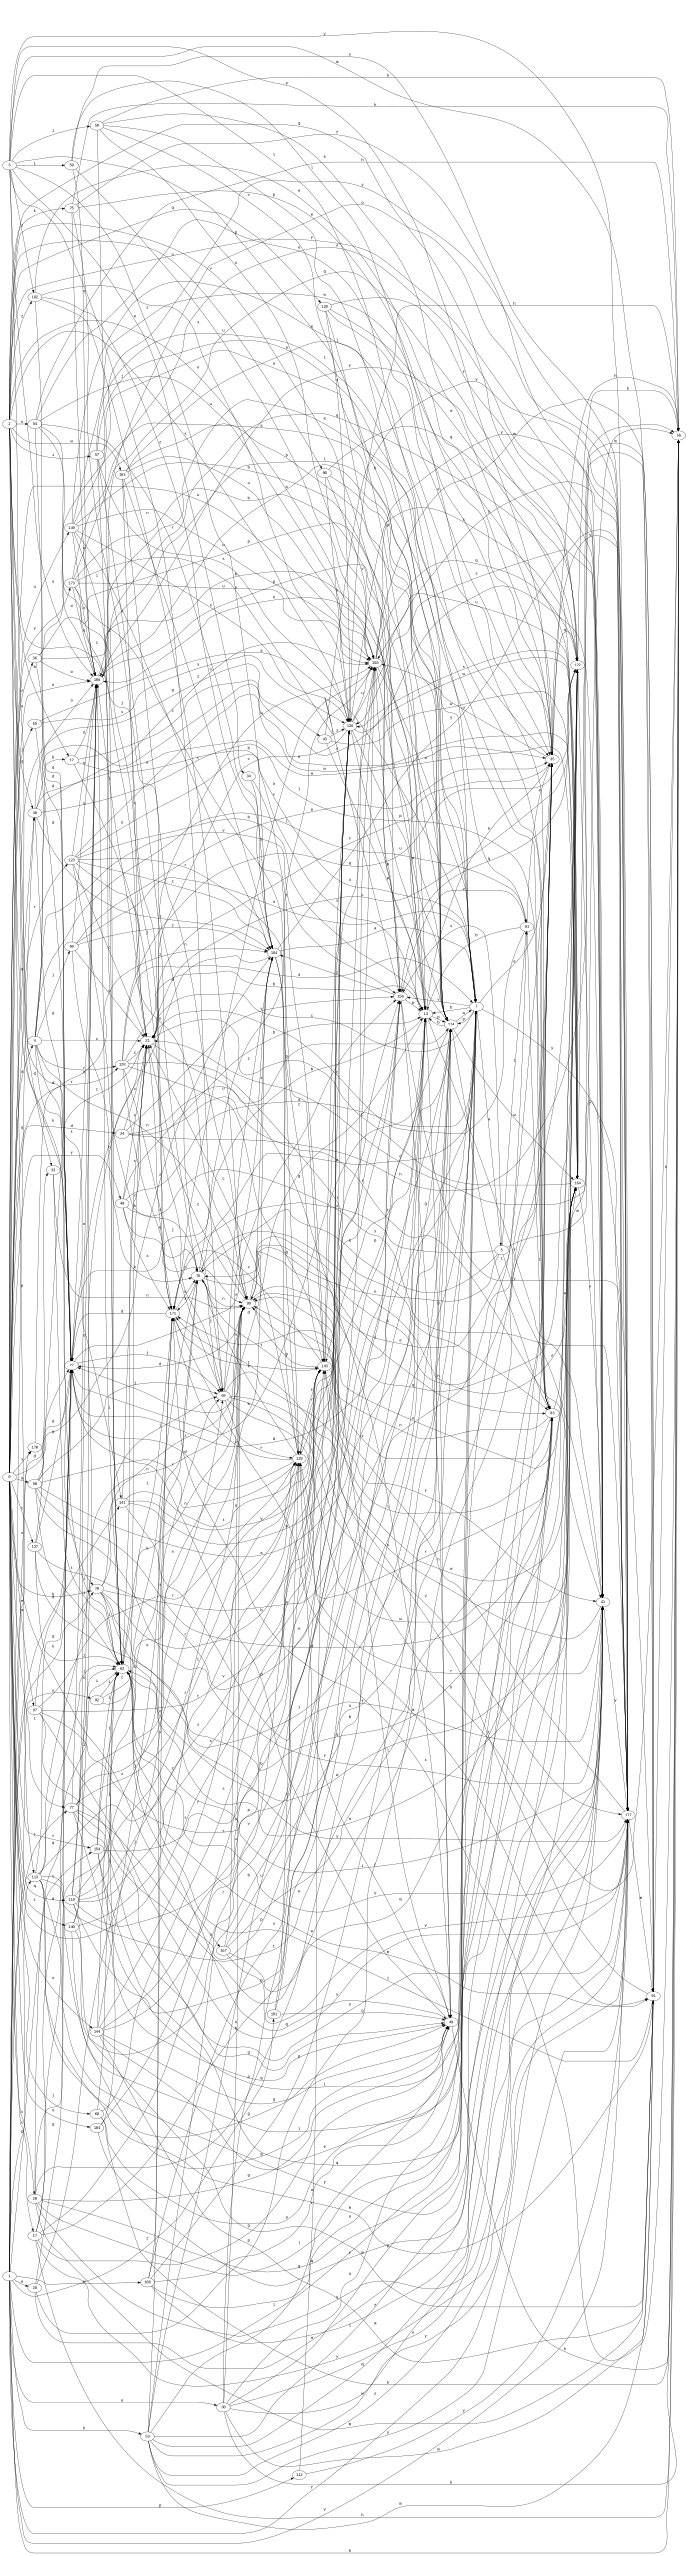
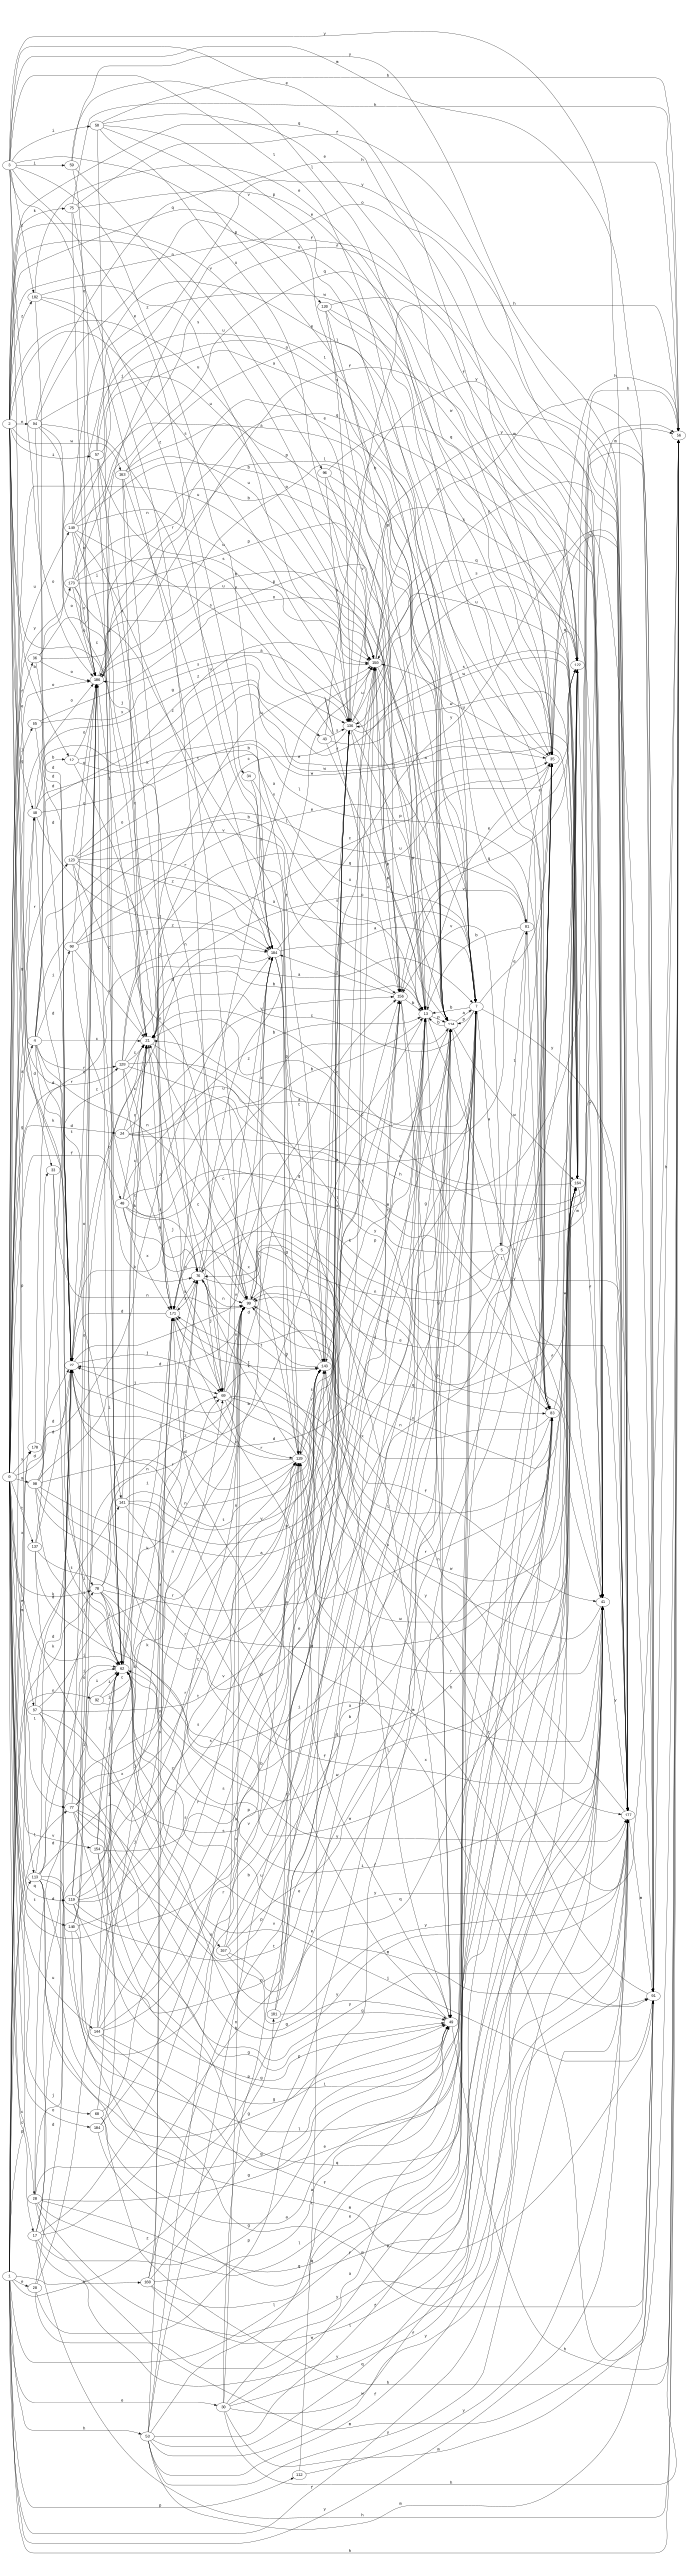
  strict digraph {
    fontname="Liberation Mono"
    rankdir=LR
    node [fontname="Liberation Mono"]
    edge [fontname="Liberation Mono"]
    0
    4
    17
    20
    24
    27
    36
    40
    43
    48
    65
    68
    70
    77
    87
    90
    104
    106
    119
    123
    128
    136
    137
    140
    144
    149
    150
    154
    167
    170
    173
    81
    12
    156
    21
    60
    62
    99
    56
    177
    13
    49
    69
    122
    91
    114
    83
    41
    7
    171
    164
    35
    184
    143
    129
    76
    1
    28
    30
    33
    53
    92
    112
    113
    141
    160
    181
    2
    57
    75
    94
    96
    120
    163
    182
    3
    34
    58
    59
    5
    0 -> 4 [label=a]
    0 -> 17 [label=c]
    0 -> 20 [label=c]
    0 -> 24 [label=d]
    0 -> 27 [label=d]
    0 -> 36 [label=f]
    0 -> 40 [label=f]
    0 -> 43 [label=g]
    0 -> 48 [label=g]
    0 -> 65 [label=j]
    0 -> 68 [label=j]
    0 -> 70 [label=k]
    0 -> 77 [label=l]
    0 -> 87 [label=m]
    0 -> 90 [label=m]
    0 -> 104 [label=o]
    0 -> 106 [label=o]
    0 -> 119 [label=q]
    0 -> 123 [label=r]
    0 -> 128 [label=r]
    0 -> 136 [label=s]
    0 -> 137 [label=t]
    0 -> 140 [label=t]
    0 -> 144 [label=u]
    0 -> 149 [label=u]
    0 -> 150 [label=u]
    0 -> 154 [label=v]
    0 -> 167 [label=x]
    0 -> 170 [label=x]
    0 -> 173 [label=y]
    4 -> 27 [label=d]
    4 -> 128 [label=r]
    4 -> 150 [label=u]
    4 -> 81 [label=l]
    4 -> 12 [label=b]
    4 -> 156 [label=v]
    4 -> 21 [label=c]
    4 -> 60 [label=i]
    4 -> 62 [label=i]
    4 -> 99 [label=n]
    17 -> 27 [label=d]
    17 -> 150 [label=u]
    17 -> 62 [label=i]
    17 -> 56 [label=h]
    17 -> 177 [label=y]
    17 -> 13 [label=b]
    17 -> 49 [label=g]
    20 -> 27 [label=d]
    20 -> 177 [label=y]
    20 -> 49 [label=g]
    20 -> 69 [label=j]
    20 -> 122 [label=q]
    20 -> 91 [label=m]
    20 -> 114 [label=p]
    20 -> 83 [label=l]
    24 -> 156 [label=v]
    24 -> 21 [label=c]
    24 -> 56 [label=h]
    24 -> 114 [label=p]
    24 -> 41 [label=f]
    27 -> 106 [label=o]
    27 -> 150 [label=u]
    27 -> 156 [label=v]
    27 -> 13 [label=b]
    27 -> 69 [label=j]
    36 -> 27 [label=d]
    36 -> 106 [label=o]
    36 -> 13 [label=b]
    36 -> 114 [label=p]
    36 -> 7 [label=a]
    40 -> 21 [label=c]
    40 -> 99 [label=n]
    40 -> 177 [label=y]
    40 -> 13 [label=b]
    40 -> 7 [label=a]
    40 -> 171 [label=x]
    43 -> 136 [label=s]
    43 -> 177 [label=y]
    43 -> 114 [label=p]
    43 -> 164 [label=w]
    48 -> 27 [label=d]
    48 -> 106 [label=o]
    48 -> 83 [label=l]
    48 -> 164 [label=w]
    48 -> 35 [label=e]
    48 -> 184 [label=z]
    65 -> 27 [label=d]
    65 -> 136 [label=s]
    65 -> 7 [label=a]
    68 -> 136 [label=s]
    68 -> 62 [label=i]
    68 -> 56 [label=h]
    68 -> 7 [label=a]
    70 -> 62 [label=i]
    70 -> 13 [label=b]
    70 -> 69 [label=j]
    70 -> 122 [label=q]
    70 -> 7 [label=a]
    70 -> 164 [label=w]
    70 -> 184 [label=z]
    77 -> 106 [label=o]
    77 -> 99 [label=n]
    77 -> 177 [label=y]
    77 -> 49 [label=g]
    77 -> 114 [label=p]
    77 -> 35 [label=e]
    77 -> 143 [label=t]
    77 -> 129 [label=r]
    87 -> 27 [label=d]
    87 -> 156 [label=v]
    87 -> 177 [label=y]
    87 -> 49 [label=g]
    87 -> 114 [label=p]
    87 -> 129 [label=r]
    90 -> 27 [label=d]
    90 -> 62 [label=i]
    90 -> 69 [label=j]
    90 -> 122 [label=q]
    90 -> 41 [label=f]
    90 -> 7 [label=a]
    90 -> 184 [label=z]
    90 -> 129 [label=r]
    104 -> 136 [label=s]
    104 -> 62 [label=i]
    104 -> 41 [label=f]
    106 -> 62 [label=i]
    106 -> 122 [label=q]
    106 -> 114 [label=p]
    106 -> 83 [label=l]
    106 -> 41 [label=f]
    106 -> 35 [label=e]
    119 -> 106 [label=o]
    119 -> 136 [label=s]
    119 -> 156 [label=v]
    119 -> 21 [label=c]
    119 -> 91 [label=m]
    119 -> 114 [label=p]
    119 -> 143 [label=t]
    119 -> 129 [label=r]
    119 -> 76 [label=k]
    123 -> 106 [label=o]
    123 -> 21 [label=c]
    123 -> 99 [label=n]
    123 -> 13 [label=b]
    123 -> 7 [label=a]
    123 -> 164 [label=w]
    123 -> 184 [label=z]
    123 -> 129 [label=r]
    123 -> 76 [label=k]
    128 -> 21 [label=c]
    128 -> 13 [label=b]
    128 -> 49 [label=g]
    128 -> 69 [label=j]
    128 -> 122 [label=q]
    128 -> 83 [label=l]
    128 -> 7 [label=a]
    128 -> 76 [label=k]
    136 -> 150 [label=u]
    136 -> 21 [label=c]
    136 -> 56 [label=h]
    136 -> 177 [label=y]
    136 -> 13 [label=b]
    136 -> 114 [label=p]
    136 -> 164 [label=w]
    137 -> 27 [label=d]
    137 -> 21 [label=c]
    137 -> 62 [label=i]
    137 -> 177 [label=y]
    137 -> 35 [label=e]
    140 -> 106 [label=o]
    140 -> 62 [label=i]
    140 -> 13 [label=b]
    140 -> 49 [label=g]
    140 -> 184 [label=z]
    144 -> 150 [label=u]
    144 -> 156 [label=v]
    144 -> 62 [label=i]
    144 -> 49 [label=g]
-   144 -> 91 [label=m]
+   40 -> 91 [label=m]
    144 -> 35 [label=e]
    144 -> 129 [label=r]
    144 -> 76 [label=k]
    149 -> 106 [label=o]
    149 -> 136 [label=s]
    149 -> 150 [label=u]
    149 -> 62 [label=i]
    149 -> 13 [label=b]
    149 -> 7 [label=a]
    149 -> 164 [label=w]
    149 -> 35 [label=e]
    149 -> 184 [label=z]
    150 -> 177 [label=y]
    150 -> 122 [label=q]
    150 -> 91 [label=m]
    150 -> 114 [label=p]
    150 -> 7 [label=a]
    150 -> 171 [label=x]
    154 -> 62 [label=i]
    154 -> 13 [label=b]
    154 -> 122 [label=q]
    154 -> 83 [label=l]
    154 -> 76 [label=k]
    167 -> 99 [label=n]
    167 -> 177 [label=y]
    167 -> 122 [label=q]
    167 -> 83 [label=l]
    167 -> 7 [label=a]
    170 -> 184 [label=z]
    173 -> 106 [label=o]
    173 -> 150 [label=u]
    173 -> 156 [label=v]
    173 -> 13 [label=b]
    173 -> 122 [label=q]
    173 -> 41 [label=f]
    173 -> 171 [label=x]
    173 -> 143 [label=t]
    81 -> 156 [label=v]
    81 -> 21 [label=c]
    81 -> 13 [label=b]
    81 -> 83 [label=l]
    81 -> 35 [label=e]
    12 -> 106 [label=o]
    12 -> 13 [label=b]
    12 -> 69 [label=j]
    12 -> 41 [label=f]
    156 -> 177 [label=y]
    156 -> 13 [label=b]
    156 -> 49 [label=g]
    156 -> 122 [label=q]
    156 -> 184 [label=z]
    21 -> 106 [label=o]
    21 -> 150 [label=u]
    21 -> 49 [label=g]
    21 -> 171 [label=x]
    60 -> 106 [label=o]
    60 -> 21 [label=c]
    60 -> 7 [label=a]
    60 -> 35 [label=e]
    60 -> 184 [label=z]
    60 -> 76 [label=k]
    62 -> 21 [label=c]
    62 -> 99 [label=n]
    62 -> 177 [label=y]
    62 -> 49 [label=g]
    62 -> 91 [label=m]
    62 -> 164 [label=w]
    99 -> 27 [label=d]
    99 -> 21 [label=c]
    99 -> 122 [label=q]
    99 -> 41 [label=f]
    99 -> 35 [label=e]
    99 -> 184 [label=z]
    56 -> 171 [label=x]
    177 -> 106 [label=o]
    177 -> 99 [label=n]
    177 -> 91 [label=m]
    13 -> 27 [label=d]
    13 -> 150 [label=u]
    13 -> 49 [label=g]
    13 -> 114 [label=p]
    13 -> 41 [label=f]
    13 -> 35 [label=e]
    49 -> 27 [label=d]
    49 -> 56 [label=h]
    49 -> 129 [label=r]
    69 -> 99 [label=n]
    69 -> 56 [label=h]
    69 -> 177 [label=y]
    69 -> 83 [label=l]
    69 -> 164 [label=w]
    69 -> 184 [label=z]
    69 -> 129 [label=r]
    122 -> 136 [label=s]
    122 -> 21 [label=c]
    122 -> 56 [label=h]
    122 -> 41 [label=f]
    122 -> 76 [label=k]
    91 -> 21 [label=c]
    91 -> 62 [label=i]
    91 -> 56 [label=h]
    91 -> 143 [label=t]
    114 -> 106 [label=o]
    114 -> 13 [label=b]
    114 -> 83 [label=l]
    114 -> 7 [label=a]
    114 -> 164 [label=w]
    114 -> 143 [label=t]
    83 -> 99 [label=n]
    83 -> 171 [label=x]
    83 -> 164 [label=w]
    83 -> 129 [label=r]
    41 -> 136 [label=s]
    41 -> 62 [label=i]
    41 -> 177 [label=y]
    41 -> 171 [label=x]
    41 -> 129 [label=r]
    7 -> 27 [label=d]
    7 -> 106 [label=o]
-   7 -> 156 [label=v]
+   150 -> 156 [label=v]
    7 -> 21 [label=c]
    7 -> 62 [label=i]
    7 -> 177 [label=y]
    7 -> 13 [label=b]
    7 -> 114 [label=p]
    7 -> 35 [label=e]
    7 -> 5 [label=a]
    171 -> 27 [label=d]
    171 -> 62 [label=i]
    171 -> 91 [label=m]
    171 -> 143 [label=t]
    171 -> 76 [label=k]
    164 -> 136 [label=s]
    164 -> 150 [label=u]
    164 -> 21 [label=c]
    164 -> 99 [label=n]
    164 -> 91 [label=m]
    164 -> 41 [label=f]
    35 -> 150 [label=u]
    35 -> 21 [label=c]
    35 -> 56 [label=h]
    35 -> 177 [label=y]
    35 -> 122 [label=q]
    184 -> 27 [label=d]
    184 -> 177 [label=y]
    184 -> 7 [label=a]
    184 -> 143 [label=t]
    184 -> 129 [label=r]
    143 -> 136 [label=s]
    143 -> 150 [label=u]
    143 -> 99 [label=n]
    143 -> 171 [label=x]
    143 -> 164 [label=w]
    143 -> 129 [label=r]
    129 -> 27 [label=d]
    129 -> 21 [label=c]
    129 -> 114 [label=p]
    129 -> 171 [label=x]
    129 -> 143 [label=t]
    129 -> 76 [label=k]
    76 -> 99 [label=n]
    76 -> 56 [label=h]
    76 -> 13 [label=b]
    76 -> 69 [label=j]
    76 -> 83 [label=l]
    76 -> 7 [label=a]
    76 -> 171 [label=x]
    76 -> 143 [label=t]
    1 -> 48 [label=g]
    1 -> 70 [label=k]
    1 -> 77 [label=l]
-   1 -> 154 [label=v]
    1 -> 170 [label=x]
    1 -> 81 [label=l]
    1 -> 56 [label=h]
    1 -> 177 [label=y]
    1 -> 41 [label=f]
    1 -> 28 [label=e]
    1 -> 30 [label=e]
    1 -> 33 [label=e]
    1 -> 53 [label=h]
    1 -> 92 [label=n]
    1 -> 112 [label=p]
    1 -> 113 [label=p]
    1 -> 141 [label=t]
    1 -> 160 [label=w]
    1 -> 181 [label=z]
    28 -> 27 [label=d]
    28 -> 69 [label=j]
    28 -> 114 [label=p]
    28 -> 164 [label=w]
    30 -> 99 [label=n]
    30 -> 56 [label=h]
    30 -> 177 [label=y]
    30 -> 91 [label=m]
    30 -> 41 [label=f]
    30 -> 7 [label=a]
    30 -> 35 [label=e]
    30 -> 143 [label=t]
    33 -> 62 [label=i]
    33 -> 99 [label=n]
    53 -> 150 [label=u]
    53 -> 177 [label=y]
    53 -> 49 [label=g]
    53 -> 122 [label=q]
    53 -> 91 [label=m]
    53 -> 83 [label=l]
    53 -> 41 [label=f]
    53 -> 171 [label=x]
    53 -> 164 [label=w]
    53 -> 129 [label=r]
    92 -> 21 [label=c]
    92 -> 62 [label=i]
    92 -> 99 [label=n]
    112 -> 177 [label=y]
    112 -> 143 [label=t]
    113 -> 27 [label=d]
    113 -> 136 [label=s]
    113 -> 62 [label=i]
    113 -> 99 [label=n]
    113 -> 49 [label=g]
    113 -> 91 [label=m]
    113 -> 83 [label=l]
    113 -> 41 [label=f]
    113 -> 35 [label=e]
    141 -> 156 [label=v]
    141 -> 21 [label=c]
    141 -> 114 [label=p]
    141 -> 41 [label=f]
    141 -> 143 [label=t]
    160 -> 156 [label=v]
    160 -> 114 [label=p]
    160 -> 41 [label=f]
    160 -> 7 [label=a]
    160 -> 171 [label=x]
    160 -> 35 [label=e]
    181 -> 13 [label=b]
    181 -> 49 [label=g]
    181 -> 129 [label=r]
    2 -> 27 [label=d]
    2 -> 48 [label=g]
    2 -> 70 [label=k]
    2 -> 136 [label=s]
    2 -> 150 [label=u]
    2 -> 12 [label=b]
    2 -> 156 [label=v]
    2 -> 69 [label=j]
    2 -> 122 [label=q]
    2 -> 41 [label=f]
    2 -> 113 [label=p]
    2 -> 141 [label=t]
    2 -> 57 [label=i]
    2 -> 75 [label=k]
    2 -> 94 [label=n]
    2 -> 96 [label=n]
    2 -> 120 [label=q]
    2 -> 163 [label=w]
    2 -> 182 [label=z]
    57 -> 136 [label=s]
    57 -> 62 [label=i]
    57 -> 177 [label=y]
    57 -> 83 [label=l]
    57 -> 7 [label=a]
    57 -> 76 [label=k]
    75 -> 106 [label=o]
    75 -> 56 [label=h]
    75 -> 41 [label=f]
    75 -> 171 [label=x]
    75 -> 35 [label=e]
    94 -> 27 [label=d]
    94 -> 106 [label=o]
    94 -> 150 [label=u]
    94 -> 21 [label=c]
    94 -> 56 [label=h]
    94 -> 35 [label=e]
    94 -> 129 [label=r]
    96 -> 136 [label=s]
    96 -> 156 [label=v]
    96 -> 122 [label=q]
    96 -> 114 [label=p]
    120 -> 136 [label=s]
    120 -> 13 [label=b]
    120 -> 41 [label=f]
    120 -> 164 [label=w]
    120 -> 35 [label=e]
    163 -> 150 [label=u]
    163 -> 21 [label=c]
    163 -> 99 [label=n]
    163 -> 114 [label=p]
    163 -> 83 [label=l]
    163 -> 184 [label=z]
    182 -> 27 [label=d]
    182 -> 136 [label=s]
    182 -> 99 [label=n]
    182 -> 35 [label=e]
    182 -> 184 [label=z]
    3 -> 106 [label=o]
    3 -> 81 [label=l]
    3 -> 177 [label=y]
    3 -> 69 [label=j]
    3 -> 91 [label=m]
    3 -> 114 [label=p]
    3 -> 35 [label=e]
    3 -> 184 [label=z]
    3 -> 33 [label=e]
    3 -> 182 [label=z]
    3 -> 34 [label=e]
    3 -> 58 [label=i]
    3 -> 59 [label=i]
    34 -> 184 [label=z]
    34 -> 143 [label=t]
    58 -> 150 [label=u]
    58 -> 156 [label=v]
    58 -> 62 [label=i]
    58 -> 56 [label=h]
    58 -> 114 [label=p]
    58 -> 35 [label=e]
    59 -> 106 [label=o]
    59 -> 150 [label=u]
    59 -> 177 [label=y]
    59 -> 83 [label=l]
    5 -> 81 [label=l]
    5 -> 156 [label=v]
    5 -> 99 [label=n]
    5 -> 91 [label=m]
    5 -> 41 [label=f]
    5 -> 171 [label=x]
    5 -> 76 [label=k]
  }
